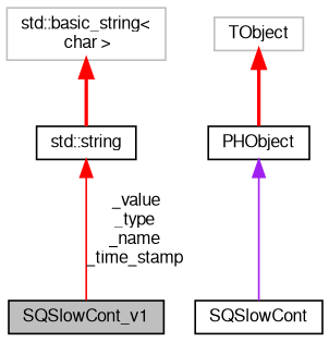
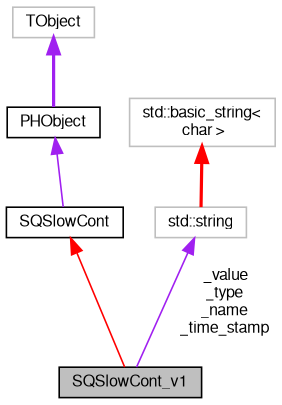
  digraph {
    node [color=black fontname=FreeSans fontsize=10 shape=record]
    edge [color=purple dir=back fontname=FreeSans fontsize=10 labelfontname=FreeSans labelfontsize=10 style=solid]
    n1 [fillcolor=grey75 fontcolor=black height=0.2 label=SQSlowCont_v1 style=filled width=0.4]
    n2 [height=0.2 label=SQSlowCont width=0.4]
    n3 [height=0.2 label=PHObject width=0.4]
    n4 [color=grey75 height=0.2 label=TObject width=0.4]
-   n5 [height=0.2 label="std::string" width=0.4]
+   n5 [color=grey75 height=0.2 label="std::string" width=0.4]
    n6 [color=grey75 height=0.2 label="std::basic_string\<\l char \>" width=0.4]
+   n2 -> n1 [color=red]
    n3 -> n2
-   n4 -> n3 [color=red style=bold]
-   n5 -> n1 [color=red label=" _value\n_type\n_name\n_time_stamp"]
+   n4 -> n3 [style=bold]
+   n5 -> n1 [label=" _value\n_type\n_name\n_time_stamp"]
    n6 -> n5 [color=red style=bold]
  }
